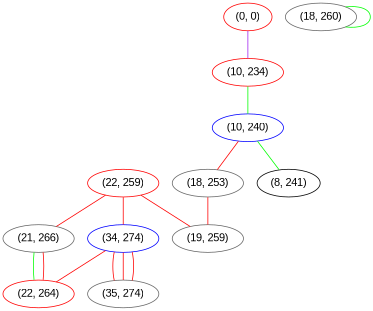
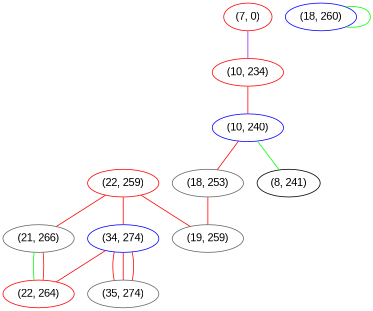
  graph {
    fontname="Liberation Sans"
    node [color=gray40 fontname="Liberation Sans"]
    edge [color=red fontname="Liberation Sans" weight=1]
    n1 [label="(21, 266)"]
    "(22, 259)" [color=red]
    "(19, 259)"
    "(34, 274)" [color=blue]
    "(22, 264)" [color=red]
    "(18, 253)"
-   "(0, 0)" [color=red]
+   "(0, 0)" [color=red label="(7, 0)"]
    "(10, 234)" [color=red]
    "(10, 240)" [color=blue]
    "(8, 241)" [color=black]
    "(35, 274)"
-   "(18, 260)"
+   "(18, 260)" [color=blue]
    n1 -- "(22, 264)" [color=green weight=2]
    n1 -- "(22, 264)"
    "(22, 259)" -- n1
    "(22, 259)" -- "(19, 259)"
    "(22, 259)" -- "(34, 274)"
    "(34, 274)" -- "(22, 264)"
    "(34, 274)" -- "(35, 274)"
    "(34, 274)" -- "(35, 274)"
    "(34, 274)" -- "(35, 274)"
    "(18, 253)" -- "(19, 259)"
    "(0, 0)" -- "(10, 234)" [color=purple weight=4]
-   "(10, 234)" -- "(10, 240)" [color=green]
+   "(10, 234)" -- "(10, 240)"
    "(10, 240)" -- "(18, 253)"
    "(10, 240)" -- "(8, 241)" [color=green]
    "(18, 260)" -- "(18, 260)" [color=green weight=2]
  }
